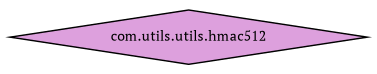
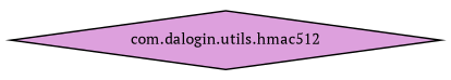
  digraph {
    rankdir=LR
    fontname="PT Serif"
-   n1 [color=black fillcolor=plum fontname="PT Serif" fontsize=10 height=0.2 label="com.utils.utils.hmac512" shape=diamond style=filled width=0.4]
+   n1 [color=black fillcolor=plum fontname="PT Serif" fontsize=10 height=0.2 label="com.dalogin.utils.hmac512" shape=diamond style=filled width=0.4]
  }
